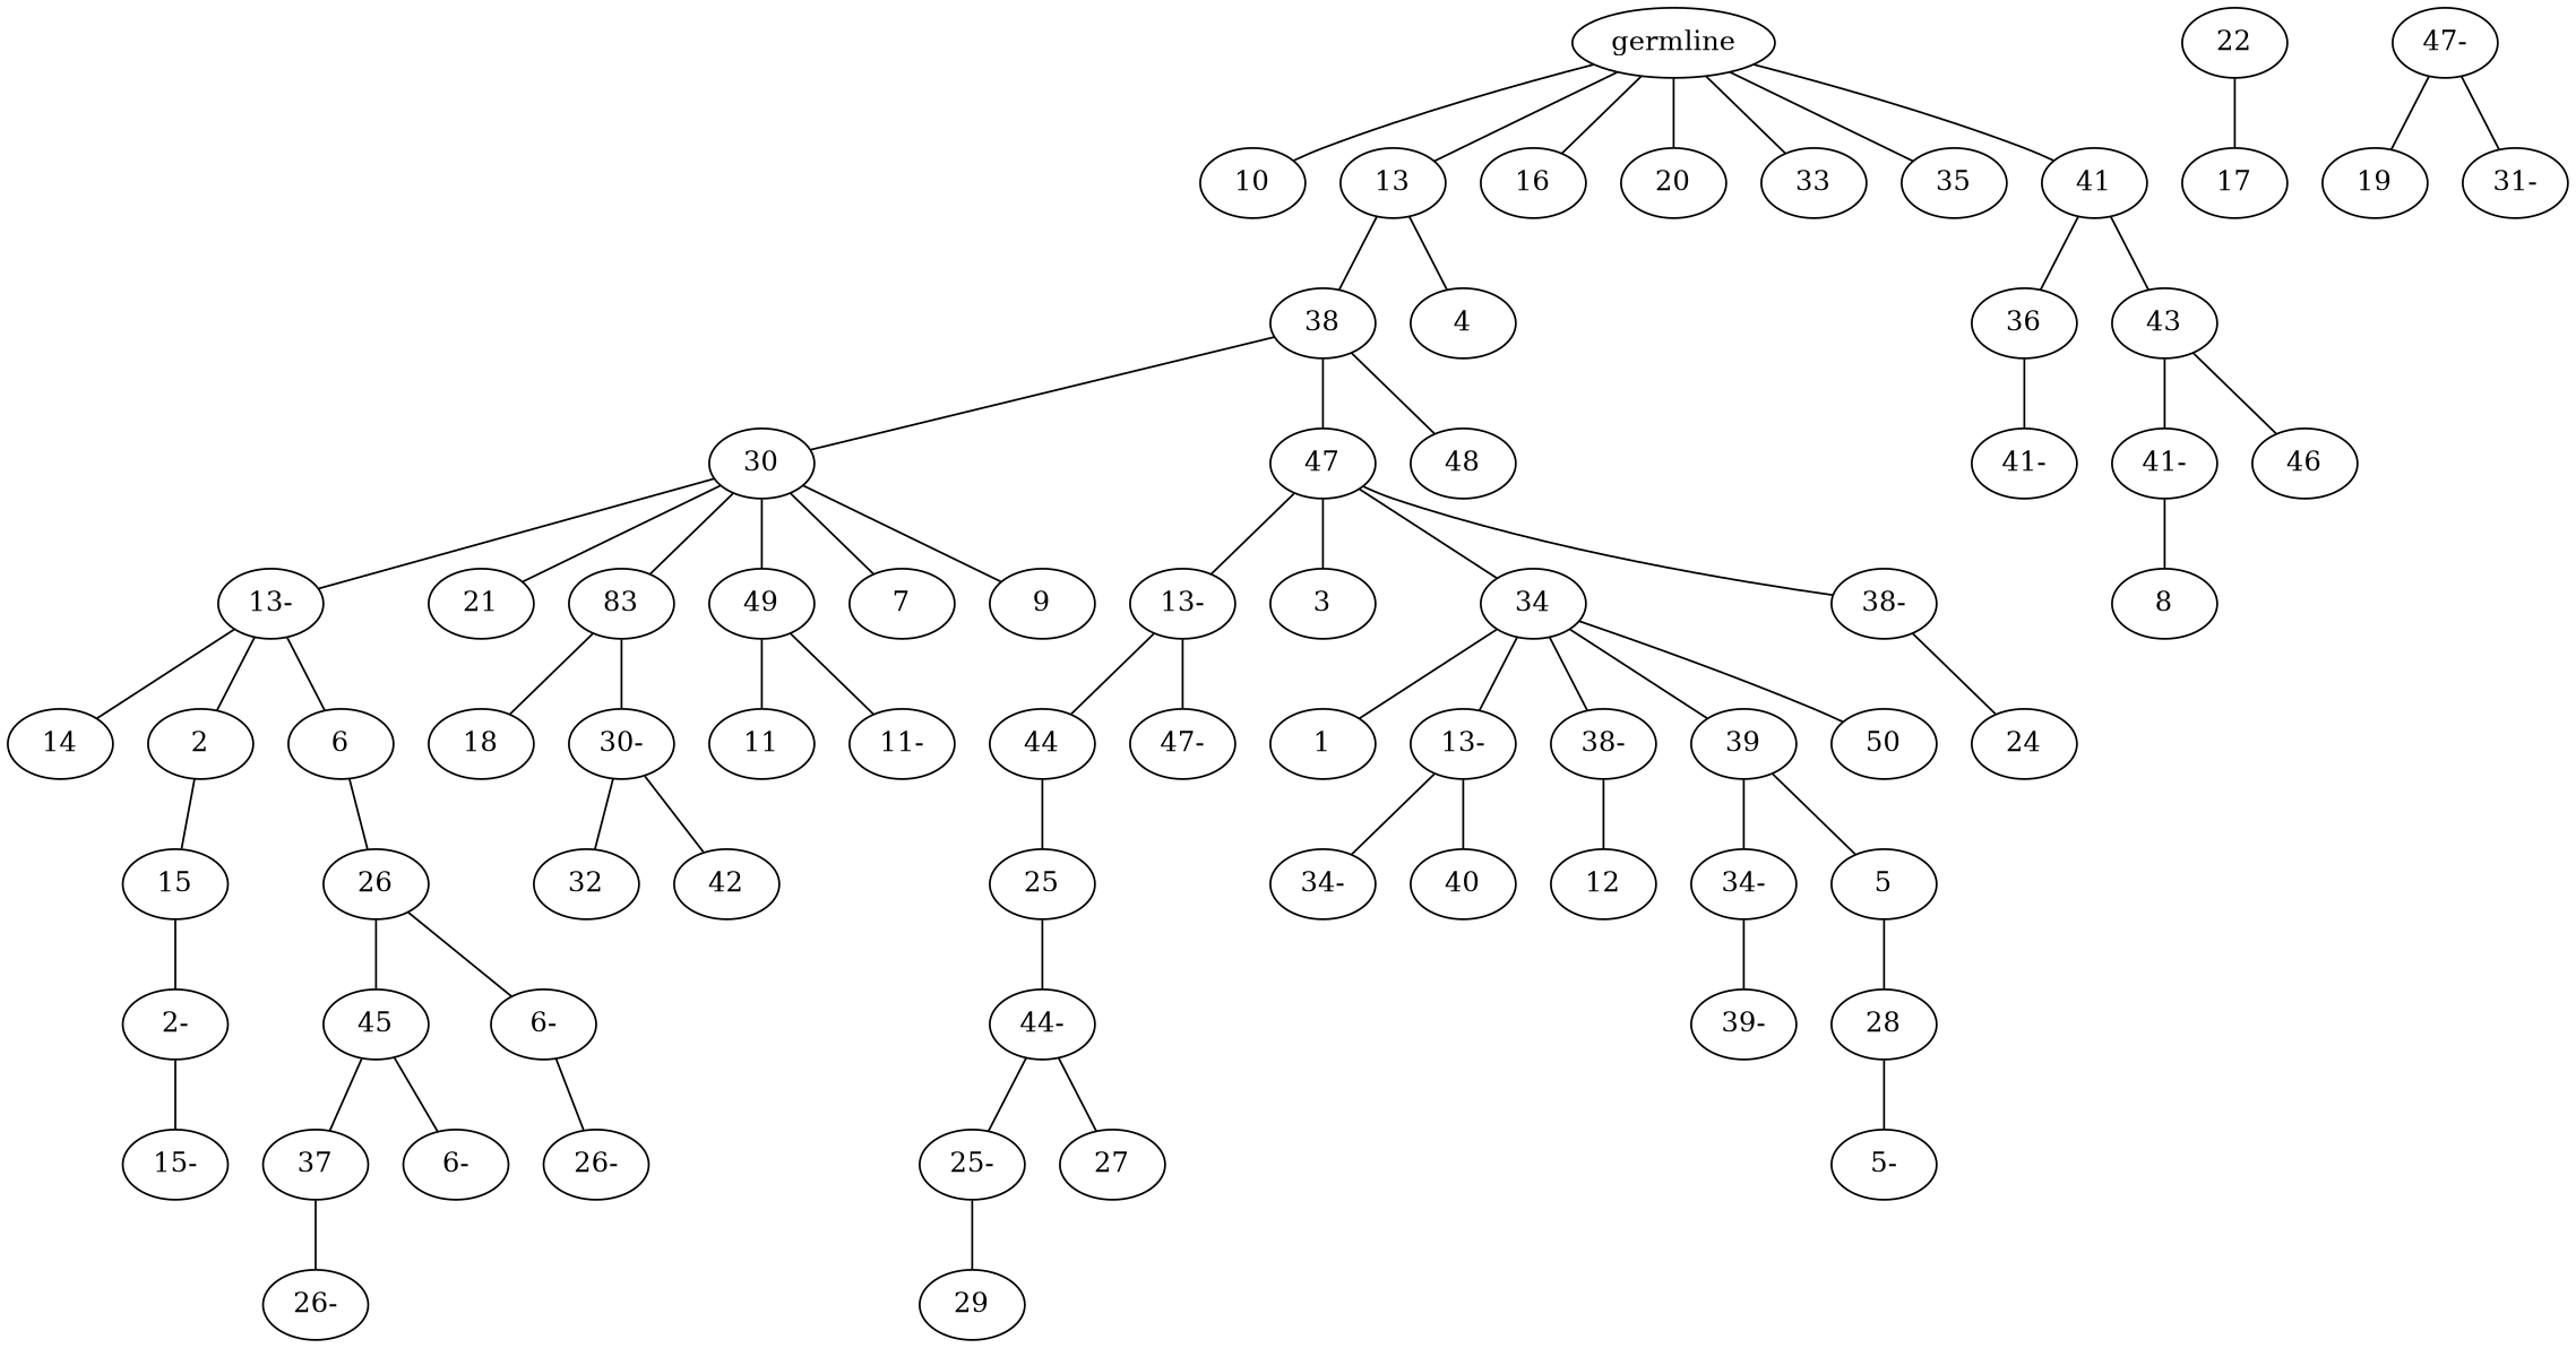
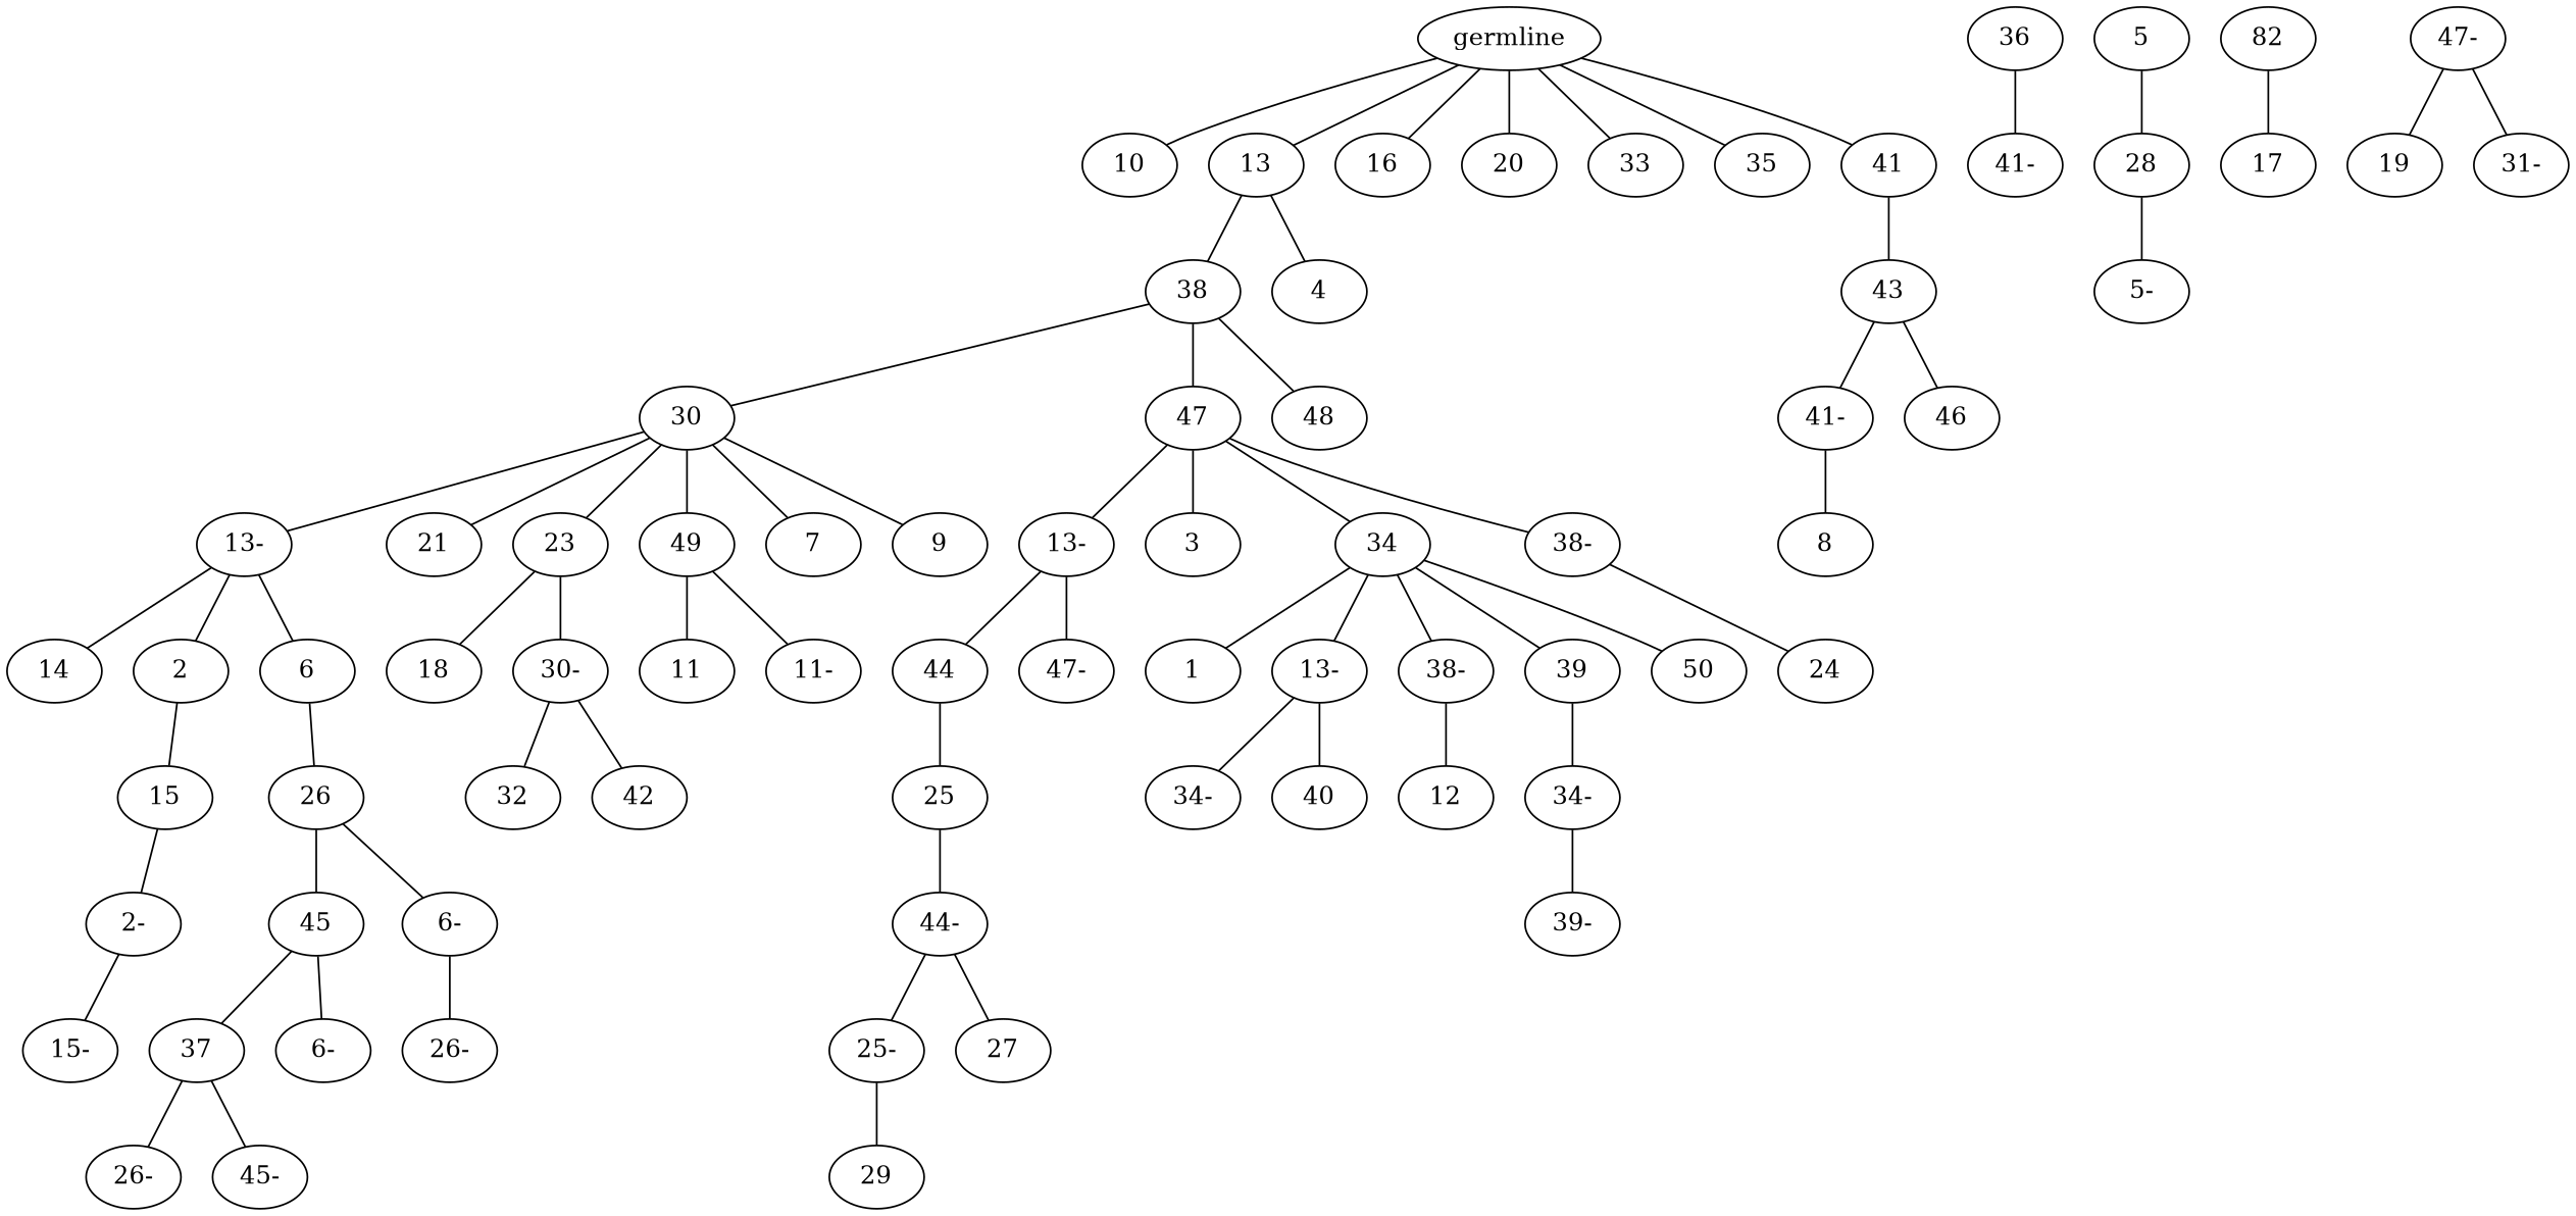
  graph {
    n1 [label=germline]
    n2 [label=10]
    n3 [label=13]
    n4 [label=16]
    n5 [label=20]
    n6 [label=33]
    n7 [label=35]
    n8 [label=41]
    n9 [label=38]
    n10 [label=4]
    n11 [label=36]
    n12 [label=43]
    n13 [label=30]
    n14 [label=47]
    n15 [label=48]
    n16 [label="13-"]
    n17 [label=21]
-   n18 [label=83]
+   n18 [label=23]
    n19 [label=49]
    n20 [label=7]
    n21 [label=9]
    n22 [label="13-"]
    n23 [label=3]
    n24 [label=34]
    n25 [label="38-"]
    n26 [label=14]
    n27 [label=2]
    n28 [label=6]
    n29 [label=18]
    n30 [label="30-"]
    n31 [label=11]
    n32 [label="11-"]
    n33 [label=15]
    n34 [label=26]
    n35 [label="2-"]
    n36 [label="15-"]
    n37 [label=45]
    n38 [label="6-"]
    n39 [label=37]
    n40 [label="6-"]
    n41 [label="26-"]
    n42 [label="26-"]
+   n43 [label="45-"]
    n44 [label=32]
    n45 [label=42]
    n46 [label=44]
    n47 [label="47-"]
    n48 [label=1]
    n49 [label="13-"]
    n50 [label="38-"]
    n51 [label=39]
    n52 [label=50]
    n53 [label=24]
    n54 [label=25]
    n55 [label="44-"]
    n56 [label="25-"]
    n57 [label=27]
    n58 [label=29]
    n59 [label="34-"]
    n60 [label=40]
    n61 [label=12]
    n62 [label="34-"]
    n63 [label=5]
    n64 [label="39-"]
    n65 [label=28]
    n66 [label="5-"]
-   n67 [label=22]
+   n67 [label=82]
    n68 [label=17]
    n69 [label="47-"]
    n70 [label=19]
    n71 [label="31-"]
    n72 [label="41-"]
    n73 [label="41-"]
    n74 [label=46]
    n75 [label=8]
    n1 -- n2
    n1 -- n3
    n1 -- n4
    n1 -- n5
    n1 -- n6
    n1 -- n7
    n1 -- n8
    n3 -- n9
    n3 -- n10
-   n8 -- n11
    n8 -- n12
    n9 -- n13
    n9 -- n14
    n9 -- n15
    n11 -- n72
    n12 -- n73
    n12 -- n74
    n13 -- n16
    n13 -- n17
    n13 -- n18
    n13 -- n19
    n13 -- n20
    n13 -- n21
    n14 -- n22
    n14 -- n23
    n14 -- n24
    n14 -- n25
    n16 -- n26
    n16 -- n27
    n16 -- n28
    n18 -- n29
    n18 -- n30
    n19 -- n31
    n19 -- n32
    n22 -- n46
    n22 -- n47
    n24 -- n48
    n24 -- n49
    n24 -- n50
    n24 -- n51
    n24 -- n52
    n25 -- n53
    n27 -- n33
    n28 -- n34
    n30 -- n44
    n30 -- n45
    n33 -- n35
    n34 -- n37
    n34 -- n38
    n35 -- n36
    n37 -- n39
    n37 -- n40
    n38 -- n41
    n39 -- n42
+   n39 -- n43
    n46 -- n54
    n49 -- n59
    n49 -- n60
    n50 -- n61
    n51 -- n62
-   n51 -- n63
    n54 -- n55
    n55 -- n56
    n55 -- n57
    n56 -- n58
    n62 -- n64
    n63 -- n65
    n65 -- n66
    n67 -- n68
    n69 -- n70
    n69 -- n71
    n73 -- n75
  }
